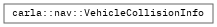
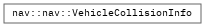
  digraph {
    rankdir=TB
    fontname="IBM Plex Mono"
-   n1 [color=grey40 fillcolor=white fontname="IBM Plex Mono" fontsize=10 height=0.2 label="carla::nav::VehicleCollisionInfo" shape=box style=filled width=0.4]
+   n1 [color=grey40 fillcolor=white fontname="IBM Plex Mono" fontsize=10 height=0.2 label="nav::nav::VehicleCollisionInfo" shape=box style=filled width=0.4]
  }
